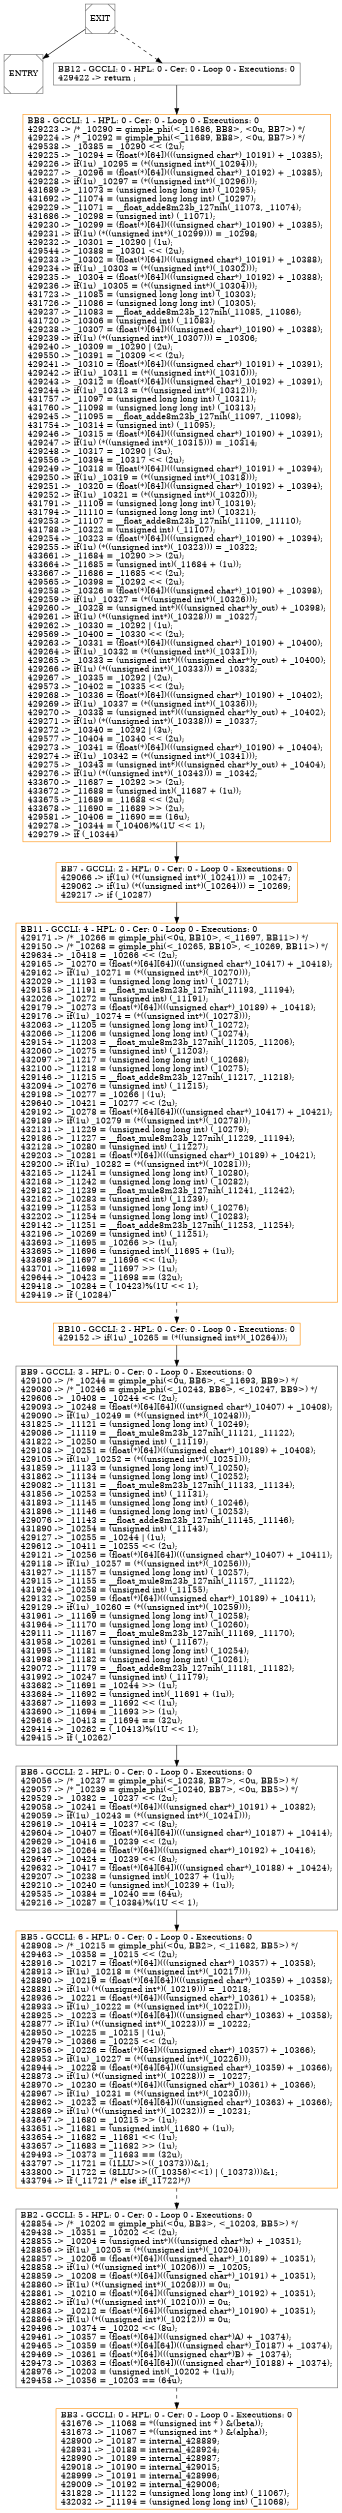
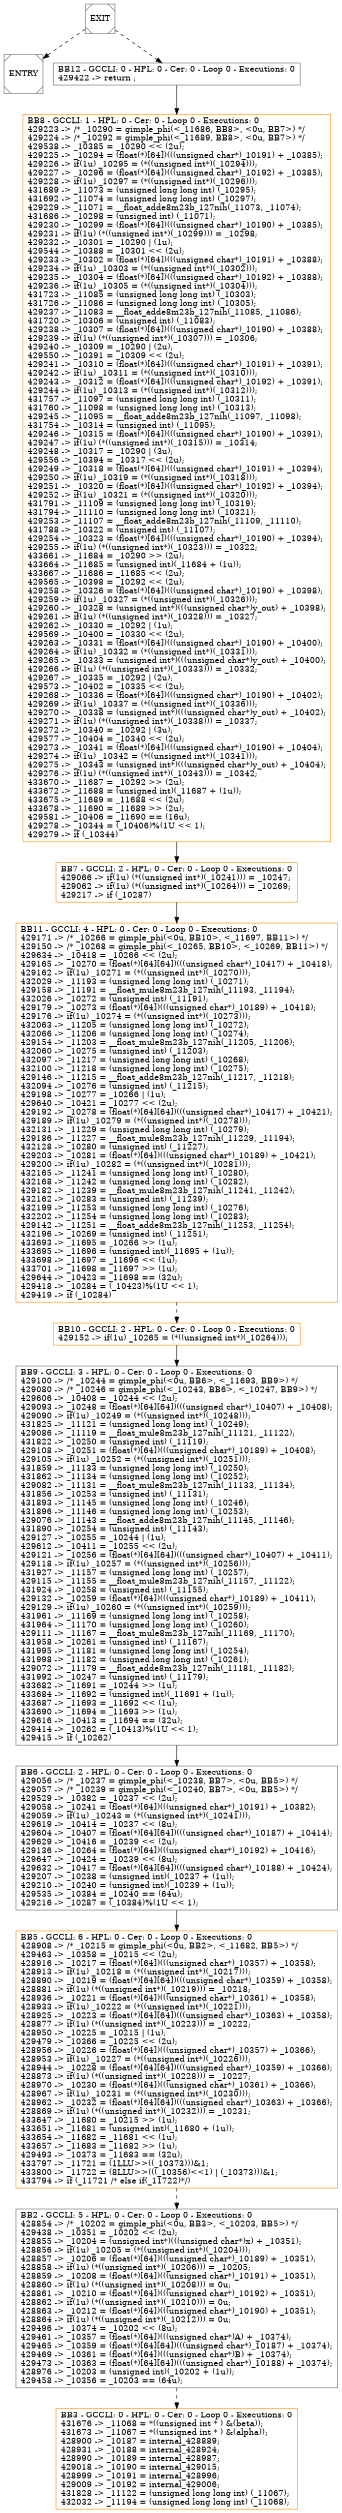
  digraph {
    node [color=gray40 shape=box]
    edge [fontcolor=blue style=solid]
    n1 [label=ENTRY shape=Msquare]
    n2 [label=EXIT shape=Msquare]
    n3 [label="BB12 - GCCLI: 0 - HPL: 0 - Cer: 0 - Loop 0 - Executions: 0\n429422 -> return ;\l"]
    n4 [label="BB2 - GCCLI: 5 - HPL: 0 - Cer: 0 - Loop 0 - Executions: 0\l428854 -> /* _10202 = gimple_phi(<0u, BB3>, <_10203, BB5>) */\l429438 -> _10351 = _10202 << (2u);\l428855 -> _10204 = (unsigned int*)(((unsigned char*)x) + _10351);\l428856 -> if(1u) _10205 = (*((unsigned int*)(_10204)));\l428857 -> _10206 = (float(*)[64])(((unsigned char*)_10189) + _10351);\l428858 -> if(1u) (*((unsigned int*)(_10206))) = _10205;\l428859 -> _10208 = (float(*)[64])(((unsigned char*)_10191) + _10351);\l428860 -> if(1u) (*((unsigned int*)(_10208))) = 0u;\l428861 -> _10210 = (float(*)[64])(((unsigned char*)_10192) + _10351);\l428862 -> if(1u) (*((unsigned int*)(_10210))) = 0u;\l428863 -> _10212 = (float(*)[64])(((unsigned char*)_10190) + _10351);\l428864 -> if(1u) (*((unsigned int*)(_10212))) = 0u;\l429496 -> _10374 = _10202 << (8u);\l429461 -> _10357 = (float(*)[64])(((unsigned char*)A) + _10374);\l429465 -> _10359 = (float(*)[64][64])(((unsigned char*)_10187) + _10374);\l429469 -> _10361 = (float(*)[64])(((unsigned char*)B) + _10374);\l429473 -> _10363 = (float(*)[64][64])(((unsigned char*)_10188) + _10374);\l428976 -> _10203 = (unsigned int)(_10202 + (1u));\l429458 -> _10356 = _10203 == (64u);\l"]
    n5 [label="BB3 - GCCLI: 0 - HPL: 0 - Cer: 0 - Loop 0 - Executions: 0\n431676 -> _11068 = *((unsigned int * ) &(beta));\l431673 -> _11067 = *((unsigned int * ) &(alpha));\l428900 -> _10187 = internal_428889;\l428931 -> _10188 = internal_428924;\l428990 -> _10189 = internal_428987;\l429018 -> _10190 = internal_429015;\l428999 -> _10191 = internal_428996;\l429009 -> _10192 = internal_429006;\l431828 -> _11122 = (unsigned long long int) (_11067);\l432032 -> _11194 = (unsigned long long int) (_11068);\l" color=darkorange]
    n6 [label="BB5 - GCCLI: 6 - HPL: 0 - Cer: 0 - Loop 0 - Executions: 0\l428908 -> /* _10215 = gimple_phi(<0u, BB2>, <_11682, BB5>) */\l429463 -> _10358 = _10215 << (2u);\l428916 -> _10217 = (float(*)[64])(((unsigned char*)_10357) + _10358);\l428913 -> if(1u) _10218 = (*((unsigned int*)(_10217)));\l428890 -> _10219 = (float(*)[64][64])(((unsigned char*)_10359) + _10358);\l428881 -> if(1u) (*((unsigned int*)(_10219))) = _10218;\l428936 -> _10221 = (float(*)[64])(((unsigned char*)_10361) + _10358);\l428933 -> if(1u) _10222 = (*((unsigned int*)(_10221)));\l428925 -> _10223 = (float(*)[64][64])(((unsigned char*)_10363) + _10358);\l428877 -> if(1u) (*((unsigned int*)(_10223))) = _10222;\l428950 -> _10225 = _10215 | (1u);\l429479 -> _10366 = _10225 << (2u);\l428956 -> _10226 = (float(*)[64])(((unsigned char*)_10357) + _10366);\l428953 -> if(1u) _10227 = (*((unsigned int*)(_10226)));\l428944 -> _10228 = (float(*)[64][64])(((unsigned char*)_10359) + _10366);\l428873 -> if(1u) (*((unsigned int*)(_10228))) = _10227;\l428970 -> _10230 = (float(*)[64])(((unsigned char*)_10361) + _10366);\l428967 -> if(1u) _10231 = (*((unsigned int*)(_10230)));\l428962 -> _10232 = (float(*)[64][64])(((unsigned char*)_10363) + _10366);\l428869 -> if(1u) (*((unsigned int*)(_10232))) = _10231;\l433647 -> _11680 = _10215 >> (1u);\l433651 -> _11681 = (unsigned int)(_11680 + (1u));\l433654 -> _11682 = _11681 << (1u);\l433657 -> _11683 = _11682 >> (1u);\l429493 -> _10373 = _11683 == (32u);\l433797 -> _11721 = (1LLU>>((_10373)))&1;\l433800 -> _11722 = (8LLU>>(((_10356)<<1) | (_10373)))&1;\l433794 -> if (_11721 /* else if(_11722)*/)\l" color=darkorange]
    n7 [label="BB6 - GCCLI: 2 - HPL: 0 - Cer: 0 - Loop 0 - Executions: 0\l429056 -> /* _10237 = gimple_phi(<_10238, BB7>, <0u, BB5>) */\l429057 -> /* _10239 = gimple_phi(<_10240, BB7>, <0u, BB5>) */\l429529 -> _10382 = _10237 << (2u);\l429058 -> _10241 = (float(*)[64])(((unsigned char*)_10191) + _10382);\l429059 -> if(1u) _10243 = (*((unsigned int*)(_10241)));\l429619 -> _10414 = _10237 << (8u);\l429604 -> _10407 = (float(*)[64][64])(((unsigned char*)_10187) + _10414);\l429629 -> _10416 = _10239 << (2u);\l429136 -> _10264 = (float(*)[64])(((unsigned char*)_10192) + _10416);\l429647 -> _10424 = _10239 << (8u);\l429632 -> _10417 = (float(*)[64][64])(((unsigned char*)_10188) + _10424);\l429207 -> _10238 = (unsigned int)(_10237 + (1u));\l429210 -> _10240 = (unsigned int)(_10239 + (1u));\l429535 -> _10384 = _10240 == (64u);\l429216 -> _10287 = (_10384)%(1U << 1);\l"]
    n8 [label="BB7 - GCCLI: 2 - HPL: 0 - Cer: 0 - Loop 0 - Executions: 0\n429066 -> if(1u) (*((unsigned int*)(_10241))) = _10247;\l429062 -> if(1u) (*((unsigned int*)(_10264))) = _10269;\l429217 -> if (_10287)\l" color=darkorange]
    n9 [label="BB11 - GCCLI: 4 - HPL: 0 - Cer: 0 - Loop 0 - Executions: 0\l429171 -> /* _10266 = gimple_phi(<0u, BB10>, <_11697, BB11>) */\l429150 -> /* _10268 = gimple_phi(<_10265, BB10>, <_10269, BB11>) */\l429634 -> _10418 = _10266 << (2u);\l429165 -> _10270 = (float(*)[64][64])(((unsigned char*)_10417) + _10418);\l429162 -> if(1u) _10271 = (*((unsigned int*)(_10270)));\l432029 -> _11193 = (unsigned long long int) (_10271);\l429158 -> _11191 = __float_mule8m23b_127nih(_11193, _11194);\l432026 -> _10272 = (unsigned int) (_11191);\l429179 -> _10273 = (float(*)[64])(((unsigned char*)_10189) + _10418);\l429176 -> if(1u) _10274 = (*((unsigned int*)(_10273)));\l432063 -> _11205 = (unsigned long long int) (_10272);\l432066 -> _11206 = (unsigned long long int) (_10274);\l429154 -> _11203 = __float_mule8m23b_127nih(_11205, _11206);\l432060 -> _10275 = (unsigned int) (_11203);\l432097 -> _11217 = (unsigned long long int) (_10268);\l432100 -> _11218 = (unsigned long long int) (_10275);\l429146 -> _11215 = __float_adde8m23b_127nih(_11217, _11218);\l432094 -> _10276 = (unsigned int) (_11215);\l429198 -> _10277 = _10266 | (1u);\l429640 -> _10421 = _10277 << (2u);\l429192 -> _10278 = (float(*)[64][64])(((unsigned char*)_10417) + _10421);\l429189 -> if(1u) _10279 = (*((unsigned int*)(_10278)));\l432131 -> _11229 = (unsigned long long int) (_10279);\l429186 -> _11227 = __float_mule8m23b_127nih(_11229, _11194);\l432128 -> _10280 = (unsigned int) (_11227);\l429203 -> _10281 = (float(*)[64])(((unsigned char*)_10189) + _10421);\l429200 -> if(1u) _10282 = (*((unsigned int*)(_10281)));\l432165 -> _11241 = (unsigned long long int) (_10280);\l432168 -> _11242 = (unsigned long long int) (_10282);\l429182 -> _11239 = __float_mule8m23b_127nih(_11241, _11242);\l432162 -> _10283 = (unsigned int) (_11239);\l432199 -> _11253 = (unsigned long long int) (_10276);\l432202 -> _11254 = (unsigned long long int) (_10283);\l429142 -> _11251 = __float_adde8m23b_127nih(_11253, _11254);\l432196 -> _10269 = (unsigned int) (_11251);\l433693 -> _11695 = _10266 >> (1u);\l433695 -> _11696 = (unsigned int)(_11695 + (1u));\l433698 -> _11697 = _11696 << (1u);\l433701 -> _11698 = _11697 >> (1u);\l429644 -> _10423 = _11698 == (32u);\l429418 -> _10284 = (_10423)%(1U << 1);\l429419 -> if (_10284)\l" color=darkorange]
    n10 [label="BB8 - GCCLI: 1 - HPL: 0 - Cer: 0 - Loop 0 - Executions: 0\l429223 -> /* _10290 = gimple_phi(<_11686, BB8>, <0u, BB7>) */\l429224 -> /* _10292 = gimple_phi(<_11689, BB8>, <0u, BB7>) */\l429538 -> _10385 = _10290 << (2u);\l429225 -> _10294 = (float(*)[64])(((unsigned char*)_10191) + _10385);\l429226 -> if(1u) _10295 = (*((unsigned int*)(_10294)));\l429227 -> _10296 = (float(*)[64])(((unsigned char*)_10192) + _10385);\l429228 -> if(1u) _10297 = (*((unsigned int*)(_10296)));\l431689 -> _11073 = (unsigned long long int) (_10295);\l431692 -> _11074 = (unsigned long long int) (_10297);\l429229 -> _11071 = __float_adde8m23b_127nih(_11073, _11074);\l431686 -> _10298 = (unsigned int) (_11071);\l429230 -> _10299 = (float(*)[64])(((unsigned char*)_10190) + _10385);\l429231 -> if(1u) (*((unsigned int*)(_10299))) = _10298;\l429232 -> _10301 = _10290 | (1u);\l429544 -> _10388 = _10301 << (2u);\l429233 -> _10302 = (float(*)[64])(((unsigned char*)_10191) + _10388);\l429234 -> if(1u) _10303 = (*((unsigned int*)(_10302)));\l429235 -> _10304 = (float(*)[64])(((unsigned char*)_10192) + _10388);\l429236 -> if(1u) _10305 = (*((unsigned int*)(_10304)));\l431723 -> _11085 = (unsigned long long int) (_10303);\l431726 -> _11086 = (unsigned long long int) (_10305);\l429237 -> _11083 = __float_adde8m23b_127nih(_11085, _11086);\l431720 -> _10306 = (unsigned int) (_11083);\l429238 -> _10307 = (float(*)[64])(((unsigned char*)_10190) + _10388);\l429239 -> if(1u) (*((unsigned int*)(_10307))) = _10306;\l429240 -> _10309 = _10290 | (2u);\l429550 -> _10391 = _10309 << (2u);\l429241 -> _10310 = (float(*)[64])(((unsigned char*)_10191) + _10391);\l429242 -> if(1u) _10311 = (*((unsigned int*)(_10310)));\l429243 -> _10312 = (float(*)[64])(((unsigned char*)_10192) + _10391);\l429244 -> if(1u) _10313 = (*((unsigned int*)(_10312)));\l431757 -> _11097 = (unsigned long long int) (_10311);\l431760 -> _11098 = (unsigned long long int) (_10313);\l429245 -> _11095 = __float_adde8m23b_127nih(_11097, _11098);\l431754 -> _10314 = (unsigned int) (_11095);\l429246 -> _10315 = (float(*)[64])(((unsigned char*)_10190) + _10391);\l429247 -> if(1u) (*((unsigned int*)(_10315))) = _10314;\l429248 -> _10317 = _10290 | (3u);\l429556 -> _10394 = _10317 << (2u);\l429249 -> _10318 = (float(*)[64])(((unsigned char*)_10191) + _10394);\l429250 -> if(1u) _10319 = (*((unsigned int*)(_10318)));\l429251 -> _10320 = (float(*)[64])(((unsigned char*)_10192) + _10394);\l429252 -> if(1u) _10321 = (*((unsigned int*)(_10320)));\l431791 -> _11109 = (unsigned long long int) (_10319);\l431794 -> _11110 = (unsigned long long int) (_10321);\l429253 -> _11107 = __float_adde8m23b_127nih(_11109, _11110);\l431788 -> _10322 = (unsigned int) (_11107);\l429254 -> _10323 = (float(*)[64])(((unsigned char*)_10190) + _10394);\l429255 -> if(1u) (*((unsigned int*)(_10323))) = _10322;\l433661 -> _11684 = _10290 >> (2u);\l433664 -> _11685 = (unsigned int)(_11684 + (1u));\l433667 -> _11686 = _11685 << (2u);\l429565 -> _10398 = _10292 << (2u);\l429258 -> _10326 = (float(*)[64])(((unsigned char*)_10190) + _10398);\l429259 -> if(1u) _10327 = (*((unsigned int*)(_10326)));\l429260 -> _10328 = (unsigned int*)(((unsigned char*)y_out) + _10398);\l429261 -> if(1u) (*((unsigned int*)(_10328))) = _10327;\l429262 -> _10330 = _10292 | (1u);\l429569 -> _10400 = _10330 << (2u);\l429263 -> _10331 = (float(*)[64])(((unsigned char*)_10190) + _10400);\l429264 -> if(1u) _10332 = (*((unsigned int*)(_10331)));\l429265 -> _10333 = (unsigned int*)(((unsigned char*)y_out) + _10400);\l429266 -> if(1u) (*((unsigned int*)(_10333))) = _10332;\l429267 -> _10335 = _10292 | (2u);\l429573 -> _10402 = _10335 << (2u);\l429268 -> _10336 = (float(*)[64])(((unsigned char*)_10190) + _10402);\l429269 -> if(1u) _10337 = (*((unsigned int*)(_10336)));\l429270 -> _10338 = (unsigned int*)(((unsigned char*)y_out) + _10402);\l429271 -> if(1u) (*((unsigned int*)(_10338))) = _10337;\l429272 -> _10340 = _10292 | (3u);\l429577 -> _10404 = _10340 << (2u);\l429273 -> _10341 = (float(*)[64])(((unsigned char*)_10190) + _10404);\l429274 -> if(1u) _10342 = (*((unsigned int*)(_10341)));\l429275 -> _10343 = (unsigned int*)(((unsigned char*)y_out) + _10404);\l429276 -> if(1u) (*((unsigned int*)(_10343))) = _10342;\l433670 -> _11687 = _10292 >> (2u);\l433672 -> _11688 = (unsigned int)(_11687 + (1u));\l433675 -> _11689 = _11688 << (2u);\l433678 -> _11690 = _11689 >> (2u);\l429581 -> _10406 = _11690 == (16u);\l429278 -> _10344 = (_10406)%(1U << 1);\l429279 -> if (_10344)\l" color=darkorange]
    n11 [label="BB9 - GCCLI: 3 - HPL: 0 - Cer: 0 - Loop 0 - Executions: 0\l429100 -> /* _10244 = gimple_phi(<0u, BB6>, <_11693, BB9>) */\l429080 -> /* _10246 = gimple_phi(<_10243, BB6>, <_10247, BB9>) */\l429606 -> _10408 = _10244 << (2u);\l429093 -> _10248 = (float(*)[64][64])(((unsigned char*)_10407) + _10408);\l429090 -> if(1u) _10249 = (*((unsigned int*)(_10248)));\l431825 -> _11121 = (unsigned long long int) (_10249);\l429086 -> _11119 = __float_mule8m23b_127nih(_11121, _11122);\l431822 -> _10250 = (unsigned int) (_11119);\l429108 -> _10251 = (float(*)[64])(((unsigned char*)_10189) + _10408);\l429105 -> if(1u) _10252 = (*((unsigned int*)(_10251)));\l431859 -> _11133 = (unsigned long long int) (_10250);\l431862 -> _11134 = (unsigned long long int) (_10252);\l429082 -> _11131 = __float_mule8m23b_127nih(_11133, _11134);\l431856 -> _10253 = (unsigned int) (_11131);\l431893 -> _11145 = (unsigned long long int) (_10246);\l431896 -> _11146 = (unsigned long long int) (_10253);\l429076 -> _11143 = __float_adde8m23b_127nih(_11145, _11146);\l431890 -> _10254 = (unsigned int) (_11143);\l429127 -> _10255 = _10244 | (1u);\l429612 -> _10411 = _10255 << (2u);\l429121 -> _10256 = (float(*)[64][64])(((unsigned char*)_10407) + _10411);\l429118 -> if(1u) _10257 = (*((unsigned int*)(_10256)));\l431927 -> _11157 = (unsigned long long int) (_10257);\l429115 -> _11155 = __float_mule8m23b_127nih(_11157, _11122);\l431924 -> _10258 = (unsigned int) (_11155);\l429132 -> _10259 = (float(*)[64])(((unsigned char*)_10189) + _10411);\l429129 -> if(1u) _10260 = (*((unsigned int*)(_10259)));\l431961 -> _11169 = (unsigned long long int) (_10258);\l431964 -> _11170 = (unsigned long long int) (_10260);\l429111 -> _11167 = __float_mule8m23b_127nih(_11169, _11170);\l431958 -> _10261 = (unsigned int) (_11167);\l431995 -> _11181 = (unsigned long long int) (_10254);\l431998 -> _11182 = (unsigned long long int) (_10261);\l429072 -> _11179 = __float_adde8m23b_127nih(_11181, _11182);\l431992 -> _10247 = (unsigned int) (_11179);\l433682 -> _11691 = _10244 >> (1u);\l433684 -> _11692 = (unsigned int)(_11691 + (1u));\l433687 -> _11693 = _11692 << (1u);\l433690 -> _11694 = _11693 >> (1u);\l429616 -> _10413 = _11694 == (32u);\l429414 -> _10262 = (_10413)%(1U << 1);\l429415 -> if (_10262)\l"]
    n12 [label="BB10 - GCCLI: 2 - HPL: 0 - Cer: 0 - Loop 0 - Executions: 0\n429152 -> if(1u) _10265 = (*((unsigned int*)(_10264)));\l" color=darkorange]
-   n2 -> n1
+   n2 -> n1 [style=dashed]
    n2 -> n3 [style=dashed]
    n3 -> n10
    n4 -> n5 [style=dashed]
    n6 -> n4 [style=dashed]
    n7 -> n6
    n8 -> n9
    n9 -> n12 [style=dashed]
    n10 -> n8
    n11 -> n7
    n12 -> n11
  }
